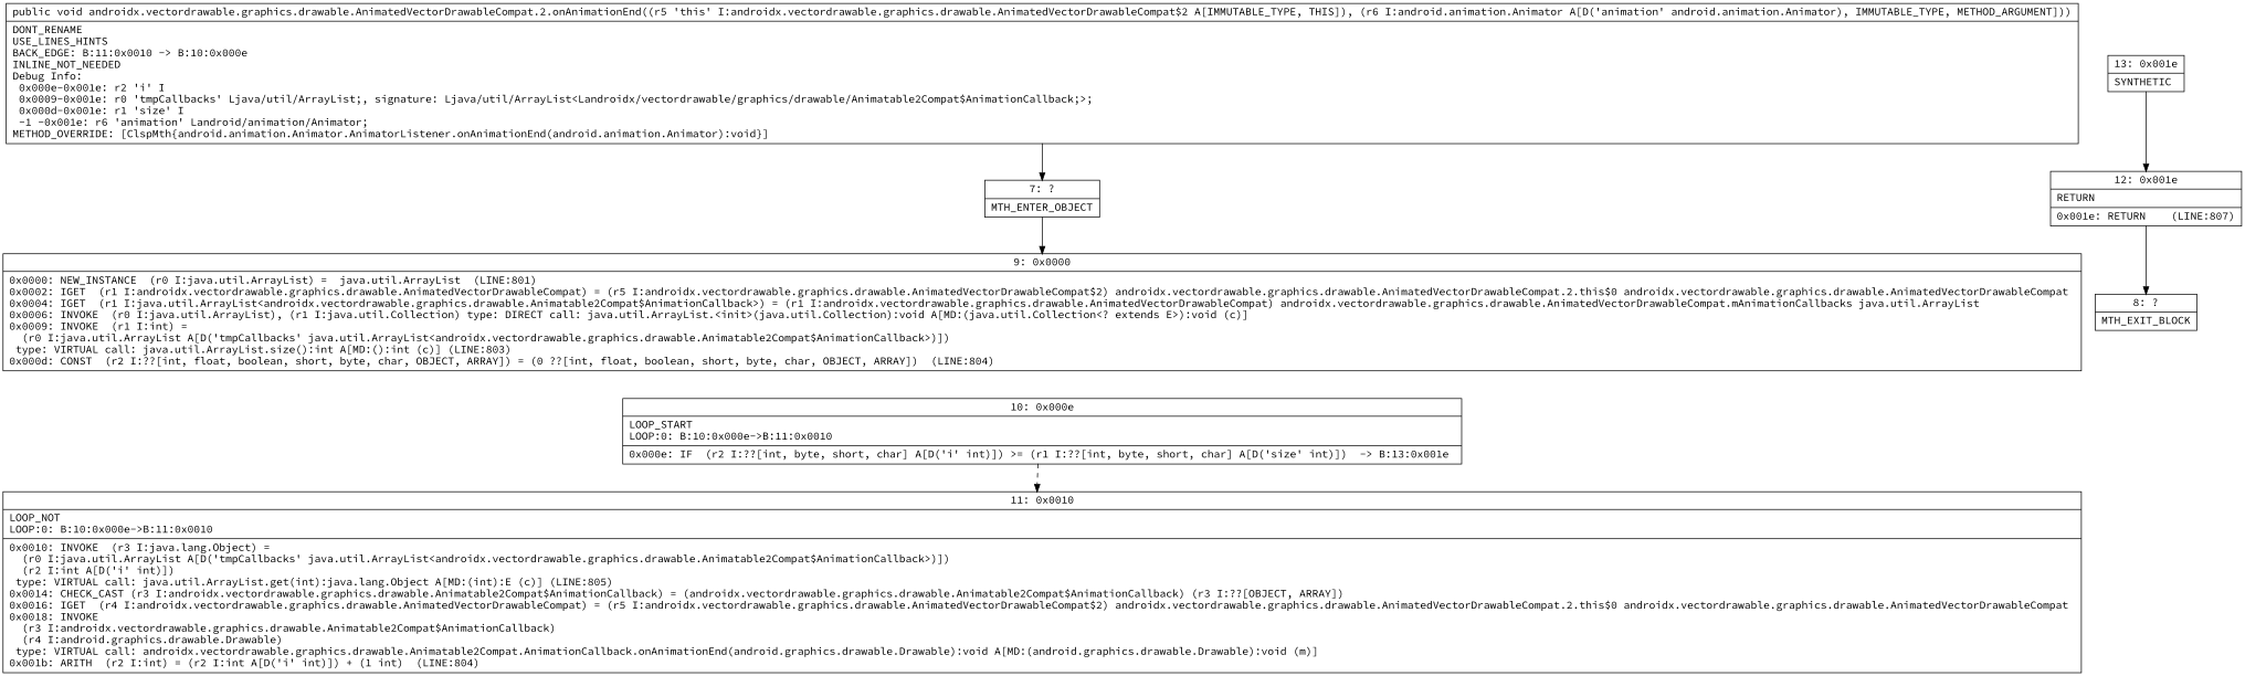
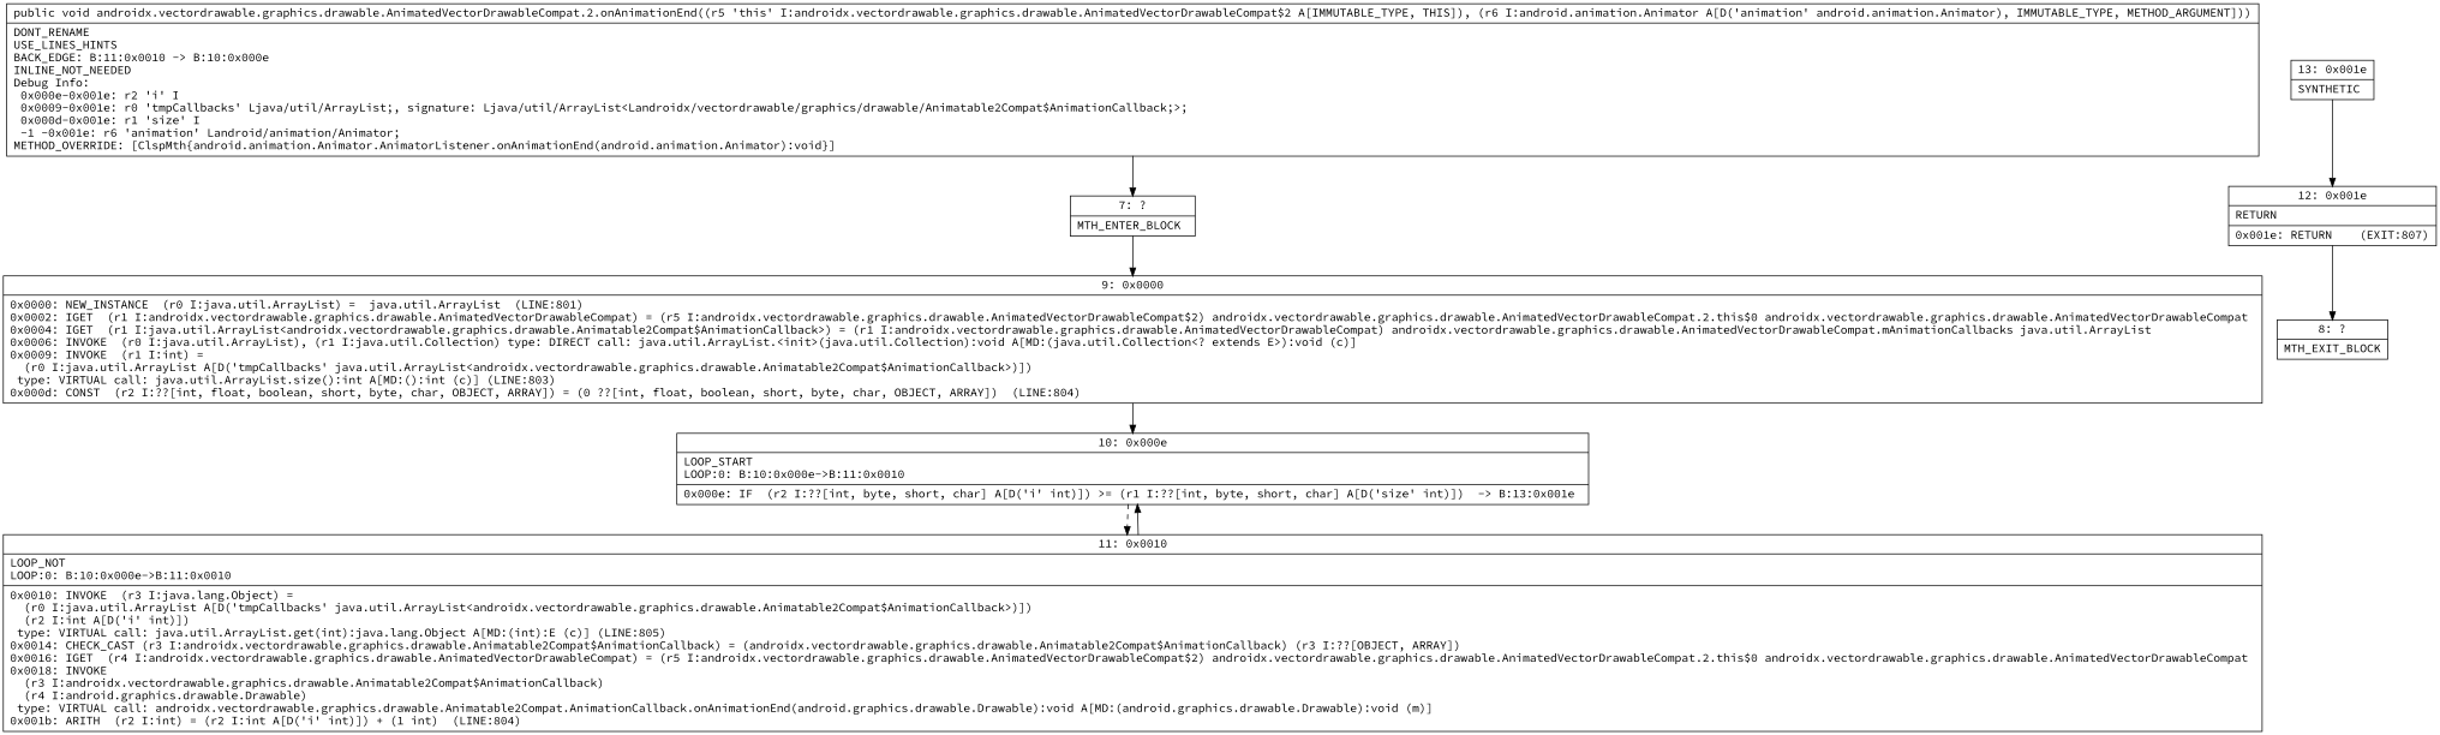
  digraph {
    fontname="Source Code Pro"
    node [fontname="Source Code Pro" shape=record]
    edge [fontname="Source Code Pro"]
-   n1 [label="{7\:\ ?|MTH_ENTER_OBJECT\l}"]
+   n1 [label="{7\:\ ?|MTH_ENTER_BLOCK\l}"]
    n2 [label="{9\:\ 0x0000|0x0000: NEW_INSTANCE  (r0 I:java.util.ArrayList) =  java.util.ArrayList  (LINE:801)\l0x0002: IGET  (r1 I:androidx.vectordrawable.graphics.drawable.AnimatedVectorDrawableCompat) = (r5 I:androidx.vectordrawable.graphics.drawable.AnimatedVectorDrawableCompat$2) androidx.vectordrawable.graphics.drawable.AnimatedVectorDrawableCompat.2.this$0 androidx.vectordrawable.graphics.drawable.AnimatedVectorDrawableCompat \l0x0004: IGET  (r1 I:java.util.ArrayList\<androidx.vectordrawable.graphics.drawable.Animatable2Compat$AnimationCallback\>) = (r1 I:androidx.vectordrawable.graphics.drawable.AnimatedVectorDrawableCompat) androidx.vectordrawable.graphics.drawable.AnimatedVectorDrawableCompat.mAnimationCallbacks java.util.ArrayList \l0x0006: INVOKE  (r0 I:java.util.ArrayList), (r1 I:java.util.Collection) type: DIRECT call: java.util.ArrayList.\<init\>(java.util.Collection):void A[MD:(java.util.Collection\<? extends E\>):void (c)]\l0x0009: INVOKE  (r1 I:int) = \l  (r0 I:java.util.ArrayList A[D('tmpCallbacks' java.util.ArrayList\<androidx.vectordrawable.graphics.drawable.Animatable2Compat$AnimationCallback\>)])\l type: VIRTUAL call: java.util.ArrayList.size():int A[MD:():int (c)] (LINE:803)\l0x000d: CONST  (r2 I:??[int, float, boolean, short, byte, char, OBJECT, ARRAY]) = (0 ??[int, float, boolean, short, byte, char, OBJECT, ARRAY])  (LINE:804)\l}"]
    n3 [label="{10\:\ 0x000e|LOOP_START\lLOOP:0: B:10:0x000e\-\>B:11:0x0010\l|0x000e: IF  (r2 I:??[int, byte, short, char] A[D('i' int)]) \>= (r1 I:??[int, byte, short, char] A[D('size' int)])  \-\> B:13:0x001e \l}"]
    n4 [label="{11\:\ 0x0010|LOOP_NOT\lLOOP:0: B:10:0x000e\-\>B:11:0x0010\l|0x0010: INVOKE  (r3 I:java.lang.Object) = \l  (r0 I:java.util.ArrayList A[D('tmpCallbacks' java.util.ArrayList\<androidx.vectordrawable.graphics.drawable.Animatable2Compat$AnimationCallback\>)])\l  (r2 I:int A[D('i' int)])\l type: VIRTUAL call: java.util.ArrayList.get(int):java.lang.Object A[MD:(int):E (c)] (LINE:805)\l0x0014: CHECK_CAST (r3 I:androidx.vectordrawable.graphics.drawable.Animatable2Compat$AnimationCallback) = (androidx.vectordrawable.graphics.drawable.Animatable2Compat$AnimationCallback) (r3 I:??[OBJECT, ARRAY]) \l0x0016: IGET  (r4 I:androidx.vectordrawable.graphics.drawable.AnimatedVectorDrawableCompat) = (r5 I:androidx.vectordrawable.graphics.drawable.AnimatedVectorDrawableCompat$2) androidx.vectordrawable.graphics.drawable.AnimatedVectorDrawableCompat.2.this$0 androidx.vectordrawable.graphics.drawable.AnimatedVectorDrawableCompat \l0x0018: INVOKE  \l  (r3 I:androidx.vectordrawable.graphics.drawable.Animatable2Compat$AnimationCallback)\l  (r4 I:android.graphics.drawable.Drawable)\l type: VIRTUAL call: androidx.vectordrawable.graphics.drawable.Animatable2Compat.AnimationCallback.onAnimationEnd(android.graphics.drawable.Drawable):void A[MD:(android.graphics.drawable.Drawable):void (m)]\l0x001b: ARITH  (r2 I:int) = (r2 I:int A[D('i' int)]) + (1 int)  (LINE:804)\l}"]
    n5 [label="{13\:\ 0x001e|SYNTHETIC\l}"]
-   n6 [label="{12\:\ 0x001e|RETURN\l|0x001e: RETURN    (LINE:807)\l}"]
+   n6 [label="{12\:\ 0x001e|RETURN\l|0x001e: RETURN    (EXIT:807)\l}"]
    n7 [label="{8\:\ ?|MTH_EXIT_BLOCK\l}"]
    n8 [label="{public void androidx.vectordrawable.graphics.drawable.AnimatedVectorDrawableCompat.2.onAnimationEnd((r5 'this' I:androidx.vectordrawable.graphics.drawable.AnimatedVectorDrawableCompat$2 A[IMMUTABLE_TYPE, THIS]), (r6 I:android.animation.Animator A[D('animation' android.animation.Animator), IMMUTABLE_TYPE, METHOD_ARGUMENT]))  | DONT_RENAME\lUSE_LINES_HINTS\lBACK_EDGE: B:11:0x0010 \-\> B:10:0x000e\lINLINE_NOT_NEEDED\lDebug Info:\l  0x000e\-0x001e: r2 'i' I\l  0x0009\-0x001e: r0 'tmpCallbacks' Ljava\/util\/ArrayList;, signature: Ljava\/util\/ArrayList\<Landroidx\/vectordrawable\/graphics\/drawable\/Animatable2Compat$AnimationCallback;\>;\l  0x000d\-0x001e: r1 'size' I\l  \-1 \-0x001e: r6 'animation' Landroid\/animation\/Animator;\lMETHOD_OVERRIDE: [ClspMth\{android.animation.Animator.AnimatorListener.onAnimationEnd(android.animation.Animator):void\}]\l}"]
    n1 -> n2
+   n2 -> n3
    n3 -> n4 [style=dashed]
+   n4 -> n3
    n5 -> n6
    n6 -> n7
    n8 -> n1
  }
